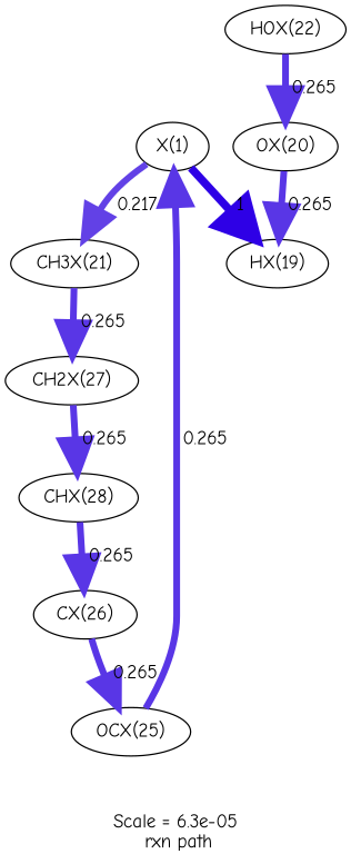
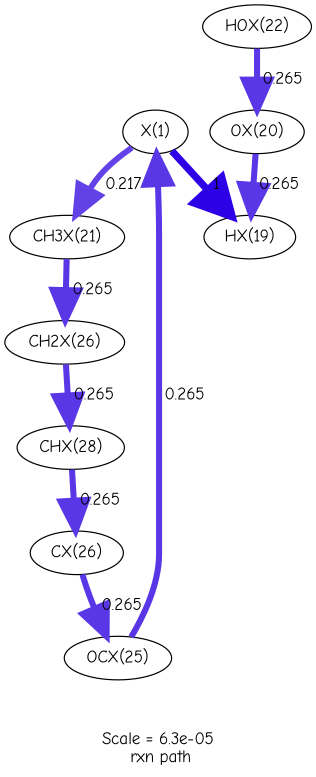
  digraph {
    fontname="Comic Neue"
    label="Scale = 6.3e-05\l rxn path"
    node [fontname="Comic Neue"]
    edge [arrowsize=2.5 color="0.7, 0.765, 0.9" fontname="Comic Neue" penwidth=5]
    n1 [label="X(1)"]
    n2 [label="HX(19)"]
    n3 [label="CH3X(21)"]
-   n4 [label="CH2X(27)"]
+   n4 [label="CH2X(26)"]
    n5 [label="OX(20)"]
    n6 [label="CHX(28)"]
    n7 [label="OCX(25)"]
    n8 [label="HOX(22)"]
    n9 [label="CX(26)"]
    n1 -> n2 [arrowsize=3 color="0.7, 1.5, 0.9" label=" 1" penwidth=6]
    n1 -> n3 [arrowsize=2.42 color="0.7, 0.717, 0.9" label=" 0.217" penwidth=4.85]
    n3 -> n4 [label=" 0.265"]
    n4 -> n6 [label=" 0.265"]
    n5 -> n2 [label=" 0.265"]
    n6 -> n9 [label=" 0.265"]
    n7 -> n1 [label=" 0.265"]
    n8 -> n5 [label=" 0.265"]
    n9 -> n7 [label=" 0.265"]
  }
